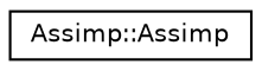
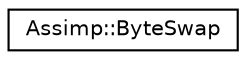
  digraph {
    rankdir=LR
-   n1 [color=black fillcolor=white fontname=Helvetica fontsize=10 height=0.2 label="Assimp::Assimp" shape=record style=filled width=0.4]
+   n1 [color=black fillcolor=white fontname=Helvetica fontsize=10 height=0.2 label="Assimp::ByteSwap" shape=record style=filled width=0.4]
  }
